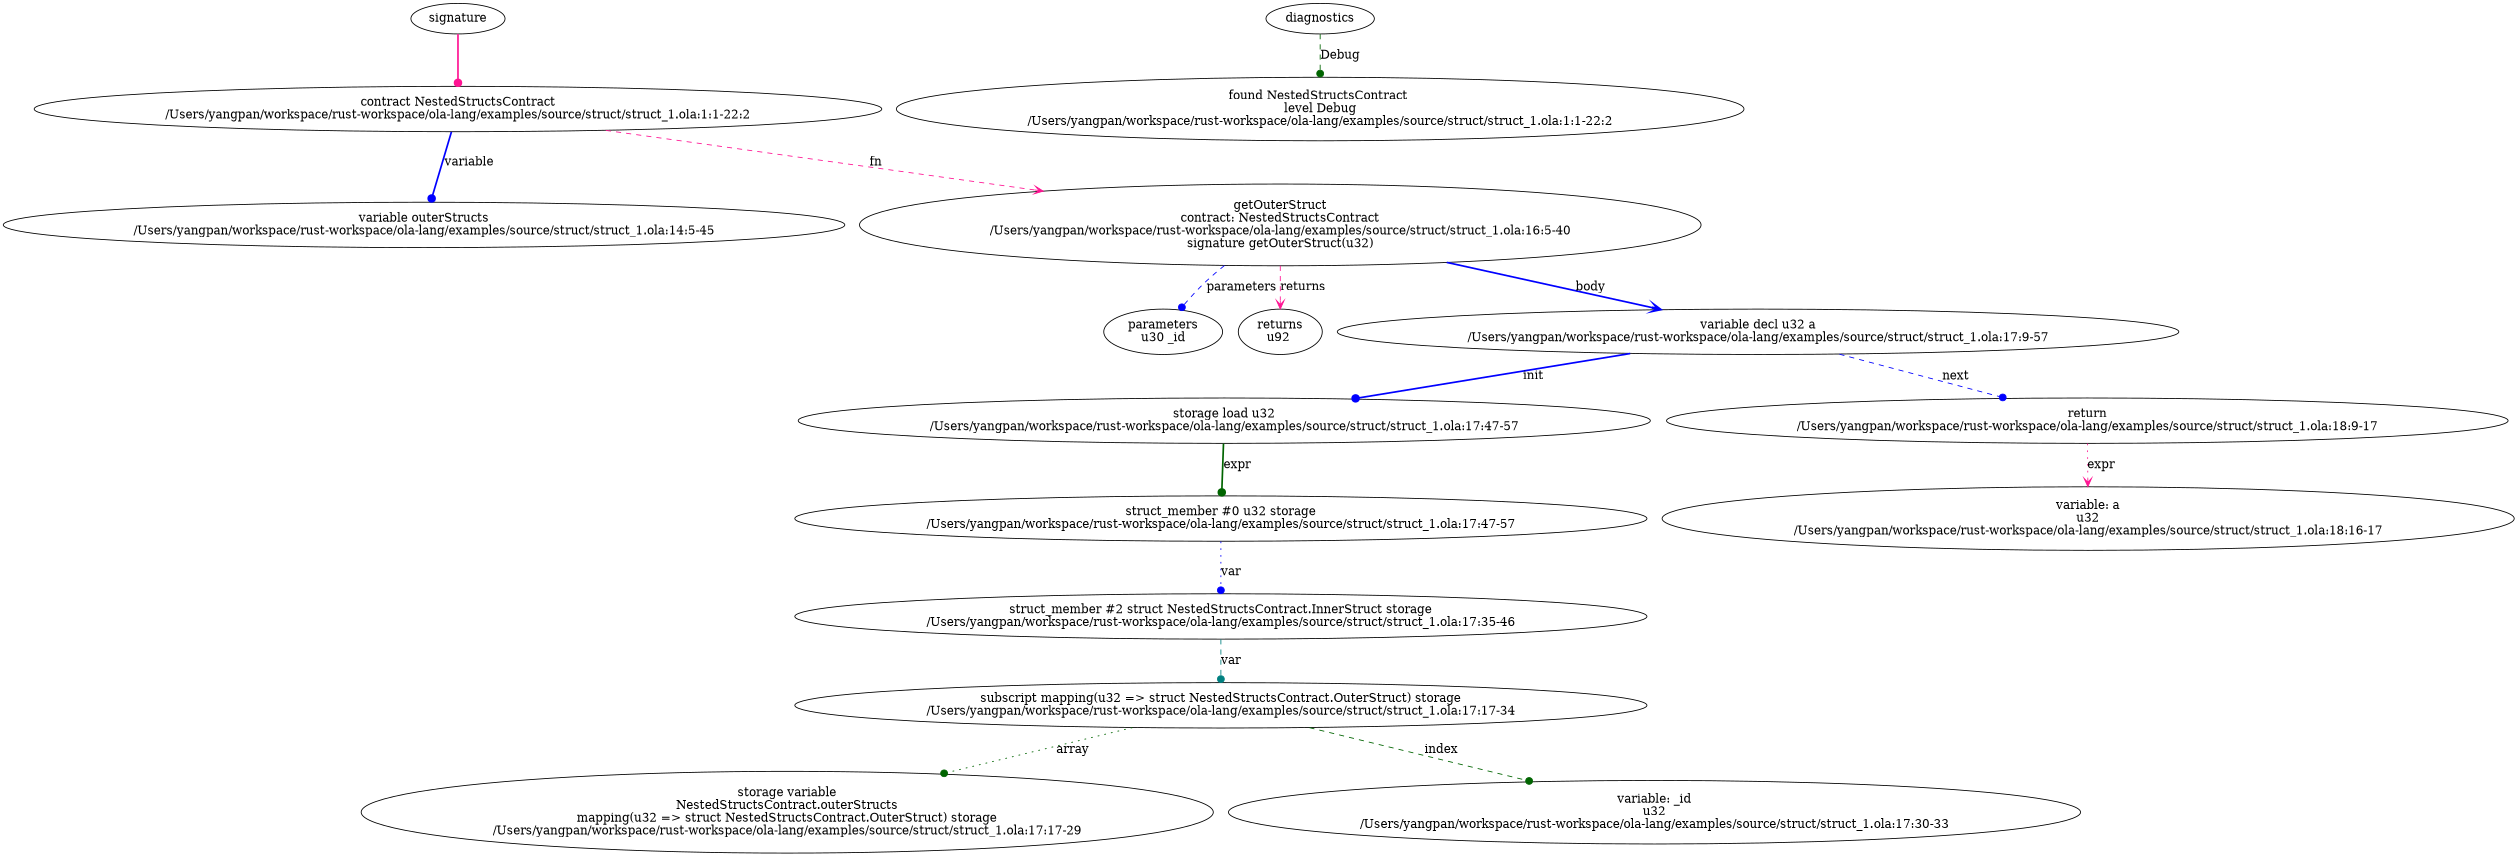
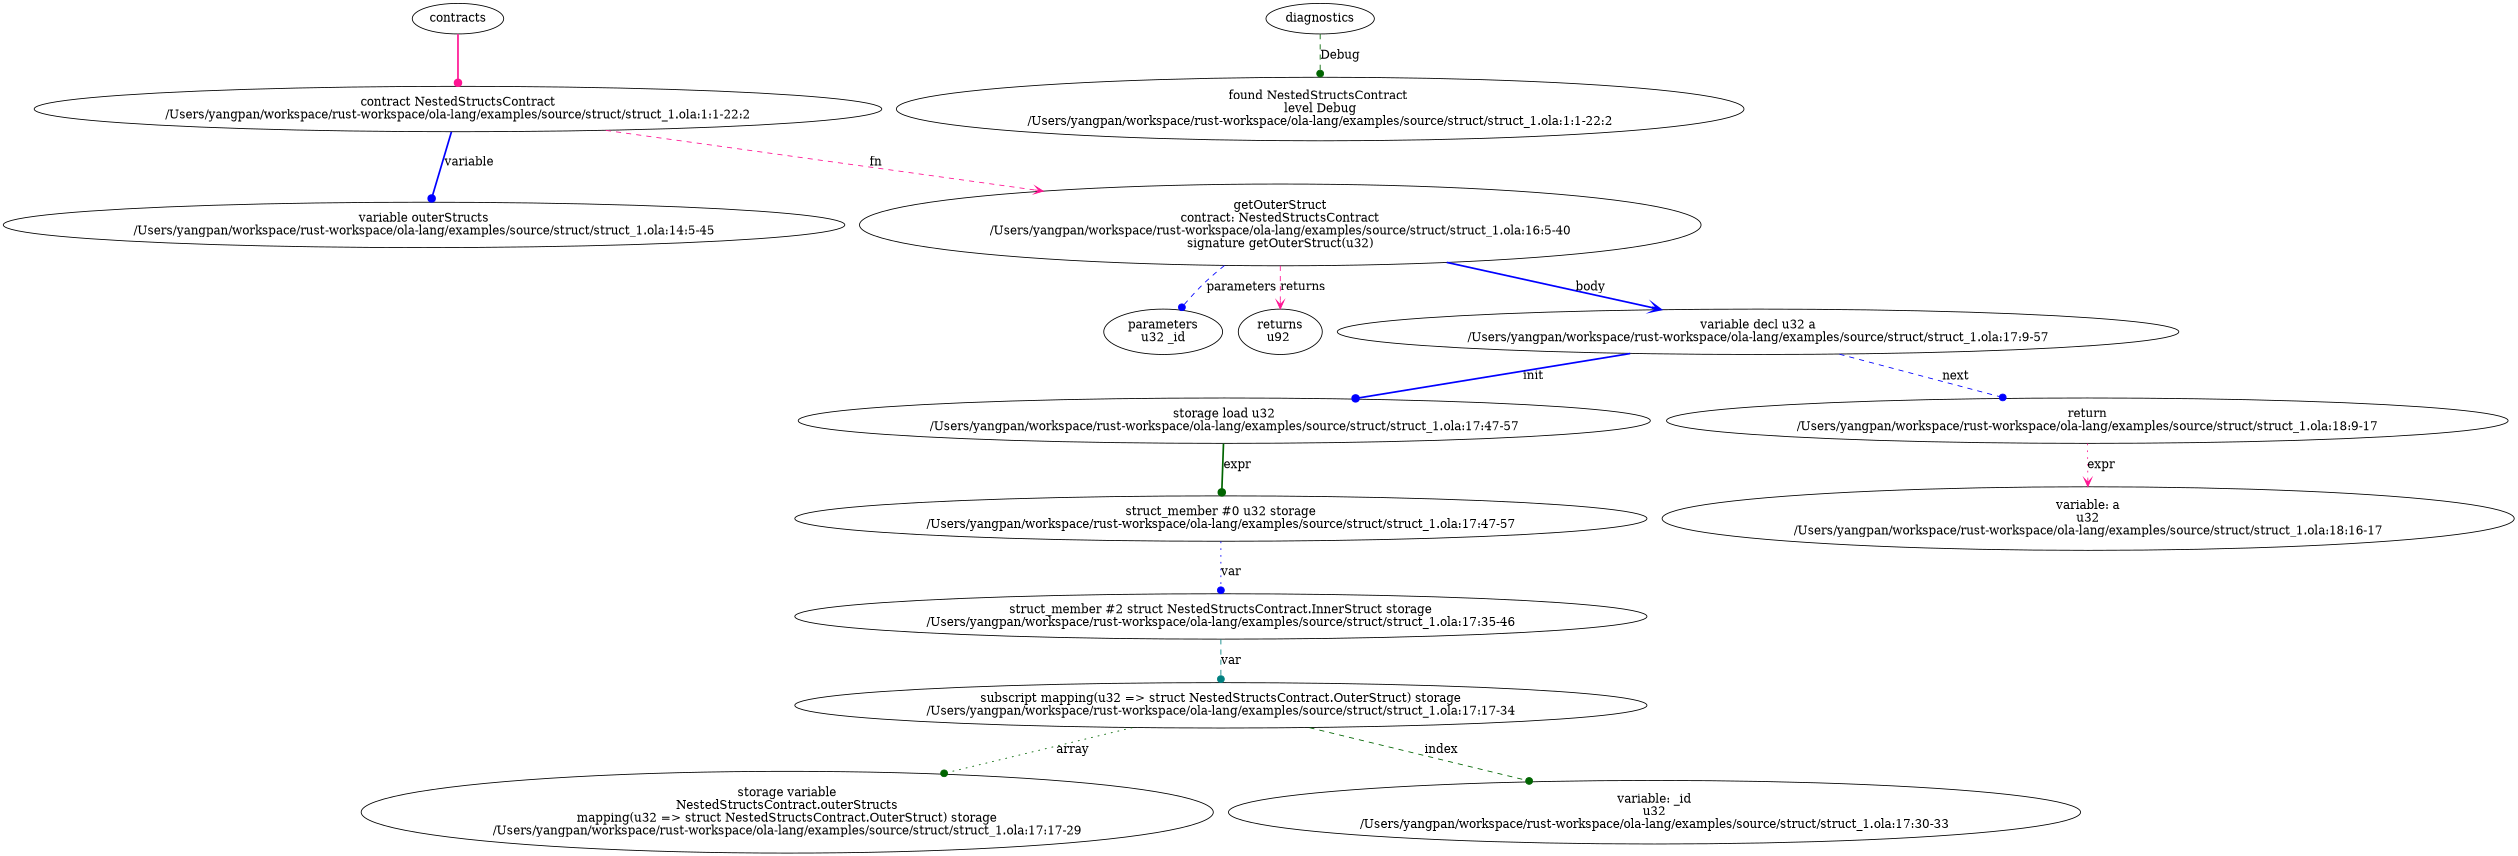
  strict digraph {
    edge [arrowhead=dot color=blue style=dashed]
    n1 [label="contract NestedStructsContract\n/Users/yangpan/workspace/rust-workspace/ola-lang/examples/source/struct/struct_1.ola:1:1-22:2"]
    n2 [label="variable outerStructs\n/Users/yangpan/workspace/rust-workspace/ola-lang/examples/source/struct/struct_1.ola:14:5-45"]
    n3 [label="getOuterStruct\ncontract: NestedStructsContract\n/Users/yangpan/workspace/rust-workspace/ola-lang/examples/source/struct/struct_1.ola:16:5-40\nsignature getOuterStruct(u32)"]
-   n4 [label="parameters\nu30 _id"]
+   n4 [label="parameters\nu32 _id"]
    n5 [label="returns\nu92 "]
    n6 [label="variable decl u32 a\n/Users/yangpan/workspace/rust-workspace/ola-lang/examples/source/struct/struct_1.ola:17:9-57"]
    n7 [label="storage load u32\n/Users/yangpan/workspace/rust-workspace/ola-lang/examples/source/struct/struct_1.ola:17:47-57"]
    n8 [label="return\n/Users/yangpan/workspace/rust-workspace/ola-lang/examples/source/struct/struct_1.ola:18:9-17"]
    n9 [label="struct_member #0 u32 storage\n/Users/yangpan/workspace/rust-workspace/ola-lang/examples/source/struct/struct_1.ola:17:47-57"]
    n10 [label="variable: a\nu32\n/Users/yangpan/workspace/rust-workspace/ola-lang/examples/source/struct/struct_1.ola:18:16-17"]
    n11 [label="struct_member #2 struct NestedStructsContract.InnerStruct storage\n/Users/yangpan/workspace/rust-workspace/ola-lang/examples/source/struct/struct_1.ola:17:35-46"]
    n12 [label="subscript mapping(u32 => struct NestedStructsContract.OuterStruct) storage\n/Users/yangpan/workspace/rust-workspace/ola-lang/examples/source/struct/struct_1.ola:17:17-34"]
    n13 [label="storage variable\nNestedStructsContract.outerStructs\nmapping(u32 => struct NestedStructsContract.OuterStruct) storage\n/Users/yangpan/workspace/rust-workspace/ola-lang/examples/source/struct/struct_1.ola:17:17-29"]
    n14 [label="variable: _id\nu32\n/Users/yangpan/workspace/rust-workspace/ola-lang/examples/source/struct/struct_1.ola:17:30-33"]
    n15 [label="found NestedStructsContract \nlevel Debug\n/Users/yangpan/workspace/rust-workspace/ola-lang/examples/source/struct/struct_1.ola:1:1-22:2"]
-   contracts [label=signature]
+   contracts
    diagnostics
    n1 -> n2 [label=variable style=bold]
    n1 -> n3 [arrowhead=vee color=deeppink label=fn]
    n3 -> n4 [label=parameters]
    n3 -> n5 [arrowhead=vee color=deeppink label=returns]
    n3 -> n6 [arrowhead=vee label=body style=bold]
    n6 -> n7 [label=init style=bold]
    n6 -> n8 [label=next]
    n7 -> n9 [color=darkgreen label=expr style=bold]
    n8 -> n10 [arrowhead=vee color=deeppink label=expr style=dotted]
    n9 -> n11 [label=var style=dotted]
    n11 -> n12 [color=teal label=var]
    n12 -> n13 [color=darkgreen label=array style=dotted]
    n12 -> n14 [color=darkgreen label=index]
    contracts -> n1 [color=deeppink style=bold]
    diagnostics -> n15 [color=darkgreen label=Debug]
  }
